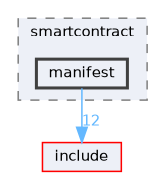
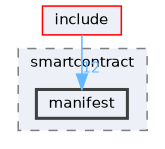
  digraph {
    compound=true
    node [fillcolor="#edf0f7" fontname=Helvetica fontsize=10 shape=box]
    n1 [color=grey25 height=0.2 label=manifest style="filled,bold" width=0.4]
    n2 [color=red height=0.2 label=include style=filled width=0.4]
    subgraph cluster_1 {
      bgcolor="#edf0f7"
      fontname=Helvetica
      fontsize=10
      label=smartcontract
      pencolor=grey50
      style="filled,dashed"
      n1
    }
-   n1 -> n2 [color=steelblue1 fontcolor=steelblue1 fontname=Helvetica fontsize=10 headlabel=12 labeldistance=1.5 labelfontname=Helvetica labelfontsize=10]
+   n2 -> n1 [color=steelblue1 fontcolor=steelblue1 fontname=Helvetica fontsize=10 headlabel=12 labeldistance=1.5 labelfontname=Helvetica labelfontsize=10]
  }
